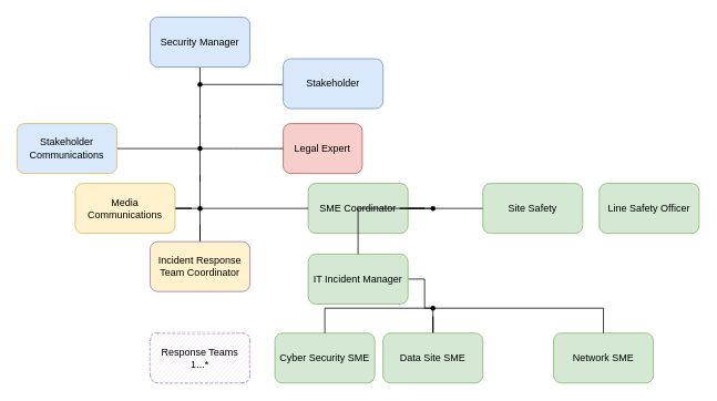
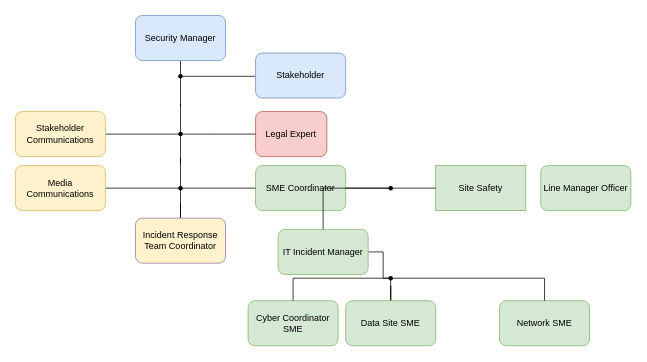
  <mxCell id="0" style=";html=1;" />
  <mxCell id="1" style=";html=1;" parent="0" />
  <mxCell id="2" style="edgeStyle=orthogonalEdgeStyle;rounded=0;orthogonalLoop=1;jettySize=auto;html=1;exitX=0.5;exitY=1;exitDx=0;exitDy=0;endArrow=none;endFill=0;" edge="1" parent="1" source="3" target="18"><mxGeometry relative="1" as="geometry" /></mxCell>
  <mxCell id="3" value="Security Manager" style="rounded=1;whiteSpace=wrap;html=1;fillColor=#dae8fc;strokeColor=#6c8ebf;" vertex="1" parent="1"><mxGeometry x="180" y="20" width="120" height="60" as="geometry" /></mxCell>
  <mxCell id="4" style="edgeStyle=orthogonalEdgeStyle;rounded=0;orthogonalLoop=1;jettySize=auto;html=1;exitX=0;exitY=0.5;exitDx=0;exitDy=0;endArrow=none;endFill=0;" edge="1" parent="1" source="5" target="18"><mxGeometry relative="1" as="geometry"><Array as="points"><mxPoint x="240" y="100" /></Array></mxGeometry></mxCell>
  <mxCell id="5" value="Stakeholder" style="rounded=1;whiteSpace=wrap;html=1;fillColor=#dae8fc;strokeColor=#6c8ebf;" vertex="1" parent="1"><mxGeometry x="340" y="70" width="120" height="60" as="geometry" /></mxCell>
  <mxCell id="6" style="edgeStyle=orthogonalEdgeStyle;rounded=0;orthogonalLoop=1;jettySize=auto;html=1;endArrow=none;endFill=0;startSize=0;endSize=0;" edge="1" parent="1" source="7" target="20"><mxGeometry relative="1" as="geometry" /></mxCell>
- <mxCell id="7" value="Stakeholder Communications" style="rounded=1;whiteSpace=wrap;html=1;fillColor=#dae8fc;strokeColor=#d6b656;" vertex="1" parent="1"><mxGeometry x="20" y="148" width="120" height="60" as="geometry" /></mxCell>
+ <mxCell id="7" value="Stakeholder Communications" style="rounded=1;whiteSpace=wrap;html=1;fillColor=#fff2cc;strokeColor=#d6b656;" vertex="1" parent="1"><mxGeometry x="20" y="148" width="120" height="60" as="geometry" /></mxCell>
  <mxCell id="8" style="edgeStyle=orthogonalEdgeStyle;rounded=0;orthogonalLoop=1;jettySize=auto;html=1;endArrow=none;endFill=0;startSize=0;endSize=0;" edge="1" parent="1" source="9" target="24"><mxGeometry relative="1" as="geometry" /></mxCell>
- <mxCell id="9" value="Media Communications" style="rounded=1;whiteSpace=wrap;html=1;fillColor=#fff2cc;strokeColor=#d6b656;" vertex="1" parent="1"><mxGeometry x="90" y="220" width="120" height="60" as="geometry" /></mxCell>
- <mxCell id="10" value="SME Coordinator" style="rounded=1;whiteSpace=wrap;html=1;fillColor=#d5e8d4;strokeColor=#82b366;" vertex="1" parent="1"><mxGeometry x="370" y="220" width="120" height="60" as="geometry" /></mxCell>
+ <mxCell id="9" value="Media Communications" style="rounded=1;whiteSpace=wrap;html=1;fillColor=#fff2cc;strokeColor=#d6b656;" vertex="1" parent="1"><mxGeometry x="20" y="220" width="120" height="60" as="geometry" /></mxCell>
+ <mxCell id="10" value="SME Coordinator" style="rounded=1;whiteSpace=wrap;html=1;fillColor=#d5e8d4;strokeColor=#82b366;" vertex="1" parent="1"><mxGeometry x="340" y="220" width="120" height="60" as="geometry" /></mxCell>
  <mxCell id="11" value="Legal Expert" style="rounded=1;whiteSpace=wrap;html=1;fillColor=#f8cecc;strokeColor=#b85450;" vertex="1" parent="1"><mxGeometry x="340" y="148" width="95" height="60" as="geometry" /></mxCell>
  <mxCell id="12" style="edgeStyle=orthogonalEdgeStyle;rounded=0;orthogonalLoop=1;jettySize=auto;html=1;entryX=0.654;entryY=0.561;entryDx=0;entryDy=0;entryPerimeter=0;endArrow=none;endFill=0;startSize=0;endSize=0;" edge="1" parent="1" source="13" target="33"><mxGeometry relative="1" as="geometry" /></mxCell>
  <mxCell id="13" value="IT Incident Manager" style="rounded=1;whiteSpace=wrap;html=1;fillColor=#d5e8d4;strokeColor=#82b366;" vertex="1" parent="1"><mxGeometry x="370" y="305" width="120" height="60" as="geometry" /></mxCell>
  <mxCell id="14" value="Network SME" style="rounded=1;whiteSpace=wrap;html=1;fillColor=#d5e8d4;strokeColor=#82b366;" vertex="1" parent="1"><mxGeometry x="665" y="400" width="120" height="60" as="geometry" /></mxCell>
  <mxCell id="15" style="edgeStyle=orthogonalEdgeStyle;rounded=0;orthogonalLoop=1;jettySize=auto;html=1;entryX=0.618;entryY=0.561;entryDx=0;entryDy=0;entryPerimeter=0;endArrow=none;endFill=0;startSize=0;endSize=0;" edge="1" parent="1" source="16" target="33"><mxGeometry relative="1" as="geometry" /></mxCell>
  <mxCell id="16" value="Data Site SME" style="rounded=1;whiteSpace=wrap;html=1;fillColor=#d5e8d4;strokeColor=#82b366;" vertex="1" parent="1"><mxGeometry x="460" y="400" width="120" height="60" as="geometry" /></mxCell>
- <mxCell id="17" value="Line Safety Officer" style="rounded=1;whiteSpace=wrap;html=1;fillColor=#d5e8d4;strokeColor=#82b366;" vertex="1" parent="1"><mxGeometry x="720" y="220" width="120" height="60" as="geometry" /></mxCell>
+ <mxCell id="17" value="Line Manager Officer" style="rounded=1;whiteSpace=wrap;html=1;fillColor=#d5e8d4;strokeColor=#82b366;" vertex="1" parent="1"><mxGeometry x="720" y="220" width="120" height="60" as="geometry" /></mxCell>
  <mxCell id="18" value="" style="shape=waypoint;sketch=0;fillStyle=solid;size=6;pointerEvents=1;points=[];fillColor=none;resizable=0;rotatable=0;perimeter=centerPerimeter;snapToPoint=1;" vertex="1" parent="1"><mxGeometry x="220" y="81" width="40" height="40" as="geometry" /></mxCell>
  <mxCell id="19" style="edgeStyle=orthogonalEdgeStyle;rounded=0;orthogonalLoop=1;jettySize=auto;html=1;endArrow=none;endFill=0;startSize=0;endSize=0;" edge="1" parent="1" source="20" target="11"><mxGeometry relative="1" as="geometry"><Array as="points"><mxPoint x="280" y="178" /><mxPoint x="280" y="178" /></Array></mxGeometry></mxCell>
  <mxCell id="20" value="" style="shape=waypoint;sketch=0;fillStyle=solid;size=6;pointerEvents=1;points=[];fillColor=none;resizable=0;rotatable=0;perimeter=centerPerimeter;snapToPoint=1;" vertex="1" parent="1"><mxGeometry x="220" y="158" width="40" height="40" as="geometry" /></mxCell>
  <mxCell id="21" value="" style="edgeStyle=orthogonalEdgeStyle;rounded=0;orthogonalLoop=1;jettySize=auto;html=1;endArrow=none;endFill=0;" edge="1" parent="1" source="18" target="20"><mxGeometry relative="1" as="geometry"><mxPoint x="240" y="130" as="sourcePoint" /><mxPoint x="240" y="200" as="targetPoint" /></mxGeometry></mxCell>
  <mxCell id="22" style="edgeStyle=orthogonalEdgeStyle;rounded=0;orthogonalLoop=1;jettySize=auto;html=1;entryX=0.618;entryY=0.646;entryDx=0;entryDy=0;entryPerimeter=0;endArrow=none;endFill=0;startSize=0;endSize=0;" edge="1" parent="1" source="24" target="20"><mxGeometry relative="1" as="geometry" /></mxCell>
  <mxCell id="23" style="edgeStyle=orthogonalEdgeStyle;rounded=0;orthogonalLoop=1;jettySize=auto;html=1;endArrow=none;endFill=0;startSize=0;endSize=0;" edge="1" parent="1" source="24" target="10"><mxGeometry relative="1" as="geometry" /></mxCell>
  <mxCell id="24" value="" style="shape=waypoint;sketch=0;fillStyle=solid;size=6;pointerEvents=1;points=[];fillColor=none;resizable=0;rotatable=0;perimeter=centerPerimeter;snapToPoint=1;" vertex="1" parent="1"><mxGeometry x="220" y="230" width="40" height="40" as="geometry" /></mxCell>
- <mxCell id="25" value="Site Safety" style="rounded=1;whiteSpace=wrap;html=1;fillColor=#d5e8d4;strokeColor=#82b366;" vertex="1" parent="1"><mxGeometry x="580" y="220" width="120" height="60" as="geometry" /></mxCell>
+ <mxCell id="25" value="Site Safety" style="whiteSpace=wrap;html=1;fillColor=#d5e8d4;strokeColor=#82b366;rounded=0;" vertex="1" parent="1"><mxGeometry x="580" y="220" width="120" height="60" as="geometry" /></mxCell>
  <mxCell id="26" style="edgeStyle=orthogonalEdgeStyle;rounded=0;orthogonalLoop=1;jettySize=auto;html=1;endArrow=none;endFill=0;startSize=0;endSize=0;" edge="1" parent="1" source="29" target="10"><mxGeometry relative="1" as="geometry" /></mxCell>
  <mxCell id="27" style="edgeStyle=orthogonalEdgeStyle;rounded=0;orthogonalLoop=1;jettySize=auto;html=1;endArrow=none;endFill=0;startSize=0;endSize=0;" edge="1" parent="1" source="29" target="25"><mxGeometry relative="1" as="geometry" /></mxCell>
  <mxCell id="28" style="edgeStyle=orthogonalEdgeStyle;rounded=0;orthogonalLoop=1;jettySize=auto;html=1;endArrow=none;endFill=0;startSize=0;endSize=0;" edge="1" parent="1" source="29" target="13"><mxGeometry relative="1" as="geometry" /></mxCell>
  <mxCell id="29" value="" style="shape=waypoint;sketch=0;fillStyle=solid;size=6;pointerEvents=1;points=[];fillColor=none;resizable=0;rotatable=0;perimeter=centerPerimeter;snapToPoint=1;" vertex="1" parent="1"><mxGeometry x="500" y="230" width="40" height="40" as="geometry" /></mxCell>
- <mxCell id="30" value="Cyber Security SME" style="rounded=1;whiteSpace=wrap;html=1;fillColor=#d5e8d4;strokeColor=#82b366;" vertex="1" parent="1"><mxGeometry x="330" y="400" width="120" height="60" as="geometry" /></mxCell>
+ <mxCell id="30" value="Cyber Coordinator SME" style="rounded=1;whiteSpace=wrap;html=1;fillColor=#d5e8d4;strokeColor=#82b366;" vertex="1" parent="1"><mxGeometry x="330" y="400" width="120" height="60" as="geometry" /></mxCell>
  <mxCell id="31" style="edgeStyle=orthogonalEdgeStyle;rounded=0;orthogonalLoop=1;jettySize=auto;html=1;endArrow=none;endFill=0;startSize=0;endSize=0;entryX=0.5;entryY=0;entryDx=0;entryDy=0;" edge="1" parent="1" source="33" target="14"><mxGeometry relative="1" as="geometry" /></mxCell>
  <mxCell id="32" style="edgeStyle=orthogonalEdgeStyle;rounded=0;orthogonalLoop=1;jettySize=auto;html=1;endArrow=none;endFill=0;startSize=0;endSize=0;" edge="1" parent="1" source="33" target="30"><mxGeometry relative="1" as="geometry" /></mxCell>
  <mxCell id="33" value="" style="shape=waypoint;sketch=0;fillStyle=solid;size=6;pointerEvents=1;points=[];fillColor=none;resizable=0;rotatable=0;perimeter=centerPerimeter;snapToPoint=1;" vertex="1" parent="1"><mxGeometry x="500" y="350" width="40" height="40" as="geometry" /></mxCell>
  <mxCell id="34" style="edgeStyle=orthogonalEdgeStyle;rounded=0;orthogonalLoop=1;jettySize=auto;html=1;endArrow=none;endFill=0;startSize=0;endSize=0;" edge="1" parent="1" source="35" target="24"><mxGeometry relative="1" as="geometry" /></mxCell>
  <mxCell id="35" value="&lt;div&gt;Incident Response Team Coordinator&lt;/div&gt;" style="rounded=1;whiteSpace=wrap;html=1;fillColor=#fff2cc;strokeColor=#9673a6;" vertex="1" parent="1"><mxGeometry x="180" y="290" width="120" height="60" as="geometry" /></mxCell>
- <mxCell id="36" value="&lt;div&gt;Response Teams&lt;/div&gt;&lt;div&gt;1...*&lt;br&gt;&lt;/div&gt;" style="rounded=1;whiteSpace=wrap;html=1;fillColor=#e1d5e7;strokeColor=#9673a6;opacity=50;dashed=1;sketch=1;" vertex="1" parent="1"><mxGeometry x="180" y="400" width="120" height="60" as="geometry" /></mxCell>
